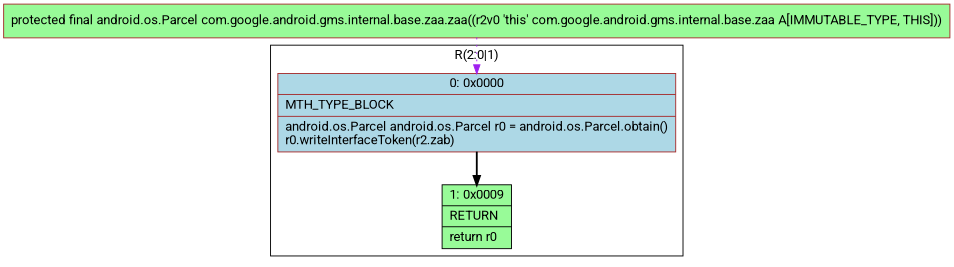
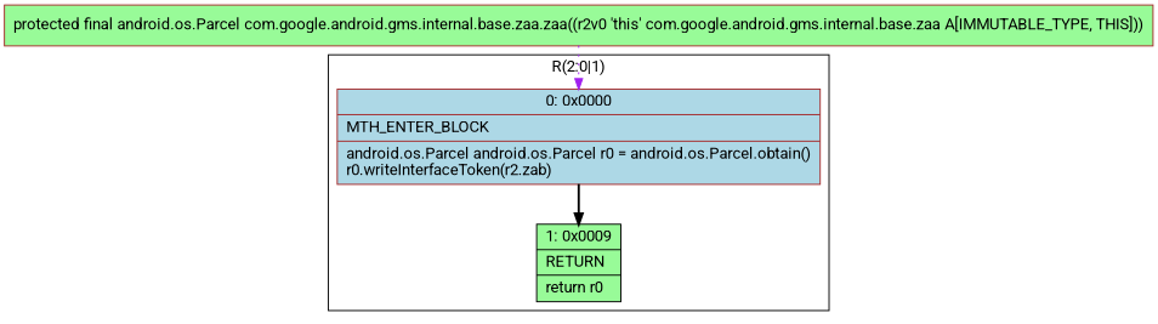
  digraph {
    fontname=Roboto
    node [color=brown shape=record style=filled fillcolor=palegreen fontname=Roboto]
    edge [fontname=Roboto]
-   n1 [label="{0\:\ 0x0000|MTH_TYPE_BLOCK\l|android.os.Parcel android.os.Parcel r0 = android.os.Parcel.obtain()\lr0.writeInterfaceToken(r2.zab)\l}" fillcolor=lightblue]
+   n1 [label="{0\:\ 0x0000|MTH_ENTER_BLOCK\l|android.os.Parcel android.os.Parcel r0 = android.os.Parcel.obtain()\lr0.writeInterfaceToken(r2.zab)\l}" fillcolor=lightblue]
    n2 [color=black label="{1\:\ 0x0009|RETURN\l|return r0\l}"]
    n3 [label="{protected final android.os.Parcel com.google.android.gms.internal.base.zaa.zaa((r2v0 'this' com.google.android.gms.internal.base.zaa A[IMMUTABLE_TYPE, THIS])) }"]
    subgraph cluster_1 {
      label="R(2:0|1)"
      n1
      n2
    }
    n1 -> n2 [color=black style=bold]
    n3 -> n1 [color=purple style=dotted]
  }
